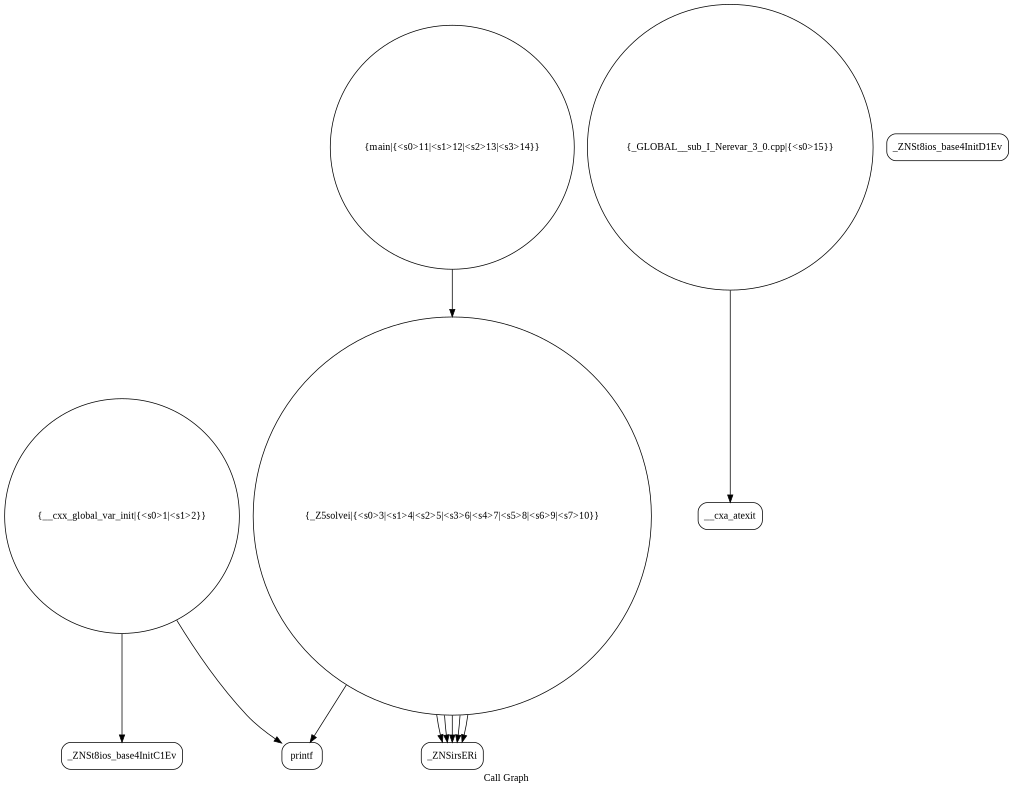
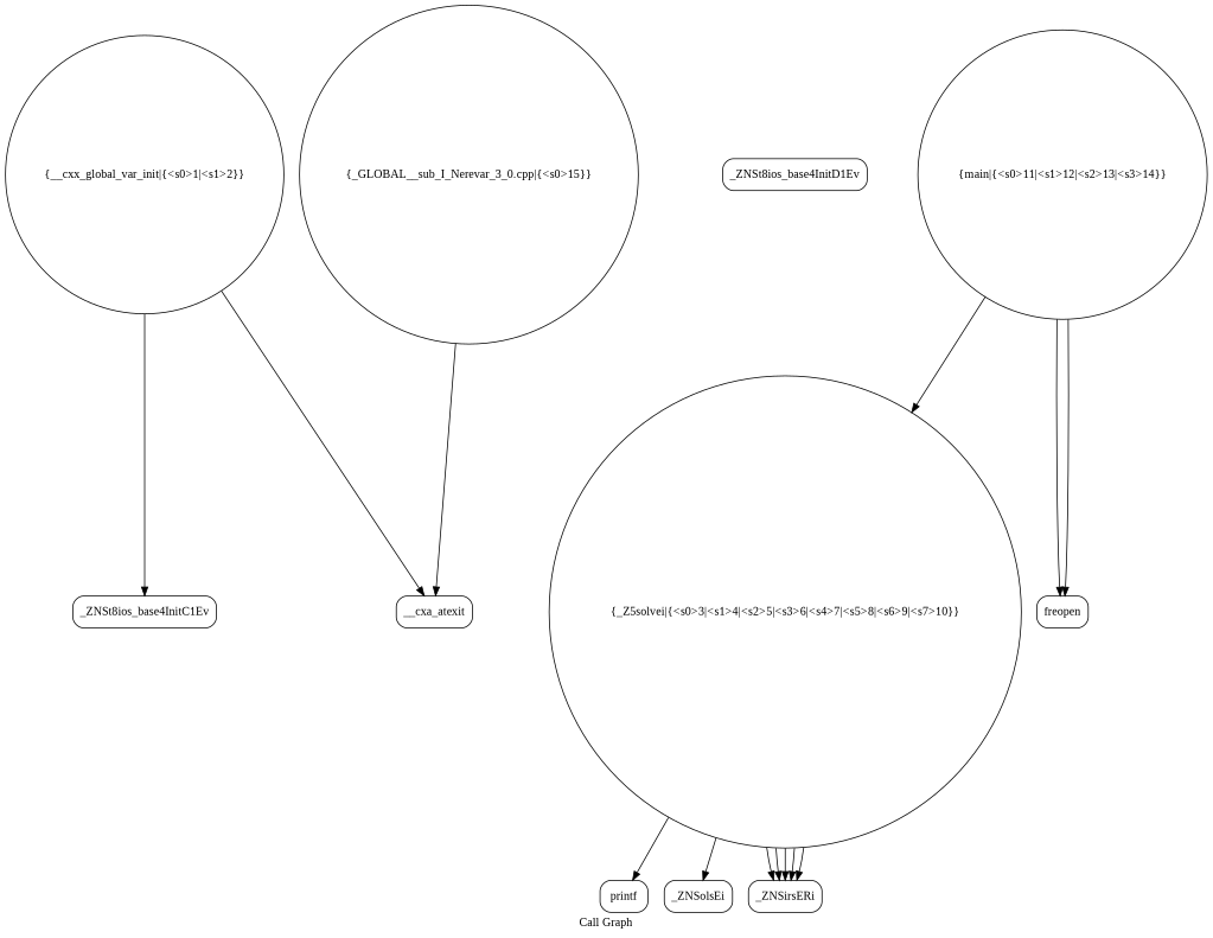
  digraph {
    fontname="Liberation Serif"
    label="Call Graph"
    node [fontname="Liberation Serif" shape=Mrecord]
    edge [color=black fontname="Liberation Serif" tailport=s0]
    n1 [label="{__cxx_global_var_init|{<s0>1|<s1>2}}" shape=circle]
    n2 [label="{_ZNSt8ios_base4InitC1Ev}"]
    n3 [label="{__cxa_atexit}"]
    n4 [label="{_ZNSt8ios_base4InitD1Ev}"]
    n5 [label="{printf}"]
    n6 [label="{_Z5solvei|{<s0>3|<s1>4|<s2>5|<s3>6|<s4>7|<s5>8|<s6>9|<s7>10}}" shape=circle]
+   n7 [label="{_ZNSolsEi}"]
    n8 [label="{_ZNSirsERi}"]
+   n9 [label="{freopen}"]
    n10 [label="{main|{<s0>11|<s1>12|<s2>13|<s3>14}}" shape=circle]
    n11 [label="{_GLOBAL__sub_I_Nerevar_3_0.cpp|{<s0>15}}" shape=circle]
    n1 -> n2
-   n1 -> n5 [tailport=s1]
+   n1 -> n3 [tailport=s1]
    n6 -> n5 [tailport=s7]
+   n6 -> n7
    n6 -> n8 [tailport=s2]
    n6 -> n8 [tailport=s3]
    n6 -> n8 [tailport=s4]
    n6 -> n8 [tailport=s5]
    n6 -> n8 [tailport=s6]
    n10 -> n6 [tailport=s3]
+   n10 -> n9
+   n10 -> n9 [tailport=s1]
    n11 -> n3
  }
